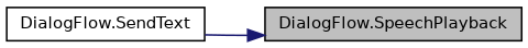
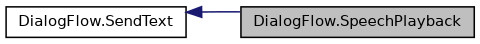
  digraph {
    rankdir=RL
    node [color=black fontname=Helvetica fontsize=10 shape=record style=filled]
    n1 [fillcolor=grey75 fontcolor=black height=0.2 label="DialogFlow.SpeechPlayback" width=0.4]
    n2 [fillcolor=white height=0.2 label="DialogFlow.SendText" width=0.4]
-   n1 -> n2 [color=midnightblue dir=back fontname=Helvetica fontsize=10 labelfontname=Helvetica labelfontsize=10 style=solid]
+   n2 -> n1 [color=midnightblue dir=back fontname=Helvetica fontsize=10 labelfontname=Helvetica labelfontsize=10 style=solid]
  }
